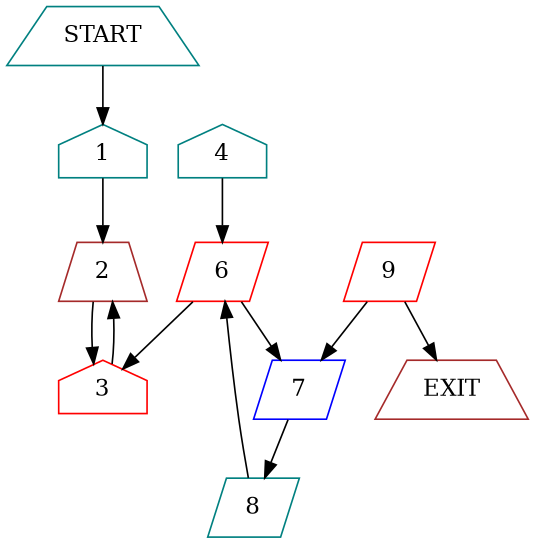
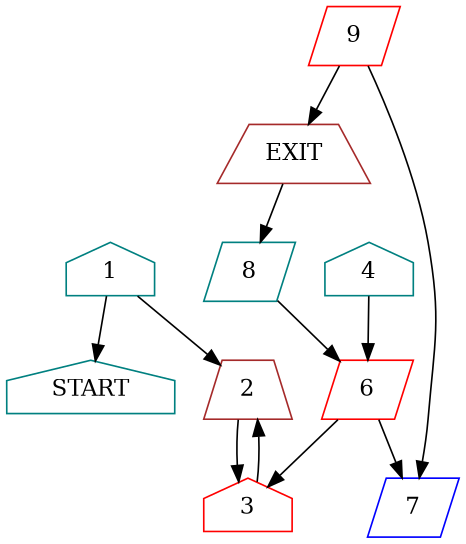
  digraph {
    node [color=teal shape=parallelogram]
-   n1 [label=START shape=trapezium]
+   n1 [label=START shape=house]
    1 [shape=house]
    2 [color=brown shape=trapezium]
    n4 [color=brown label=EXIT shape=trapezium]
    3 [color=red shape=house]
    4 [shape=house]
    6 [color=red]
    7 [color=blue]
    8
    9 [color=red]
-   n1 -> 1
+   1 -> n1
    1 -> 2
    2 -> 3
    3 -> 2
    4 -> 6
    6 -> 3
    6 -> 7
-   7 -> 8
+   n4 -> 8
    8 -> 6
    9 -> n4
    9 -> 7
  }
